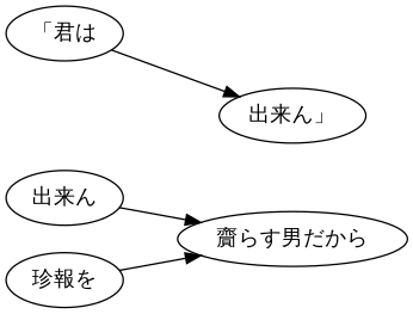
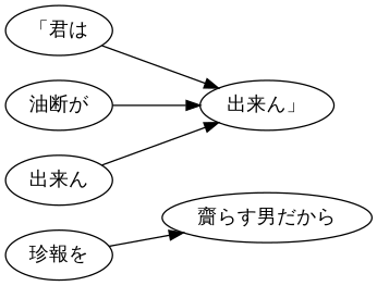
  digraph {
    fontname=Merriweather
    rankdir=LR
    node [fontname=Merriweather]
    edge [fontname=Merriweather]
    n1 [label="「君は"]
    n2 [label="出来ん」"]
    n3 [label="出来ん"]
    n4 [label="珍報を"]
    n5 [label="齎らす男だから"]
+   n6 [label="油断が"]
    n1 -> n2
-   n3 -> n5
+   n3 -> n2
    n4 -> n5
+   n6 -> n2
  }
